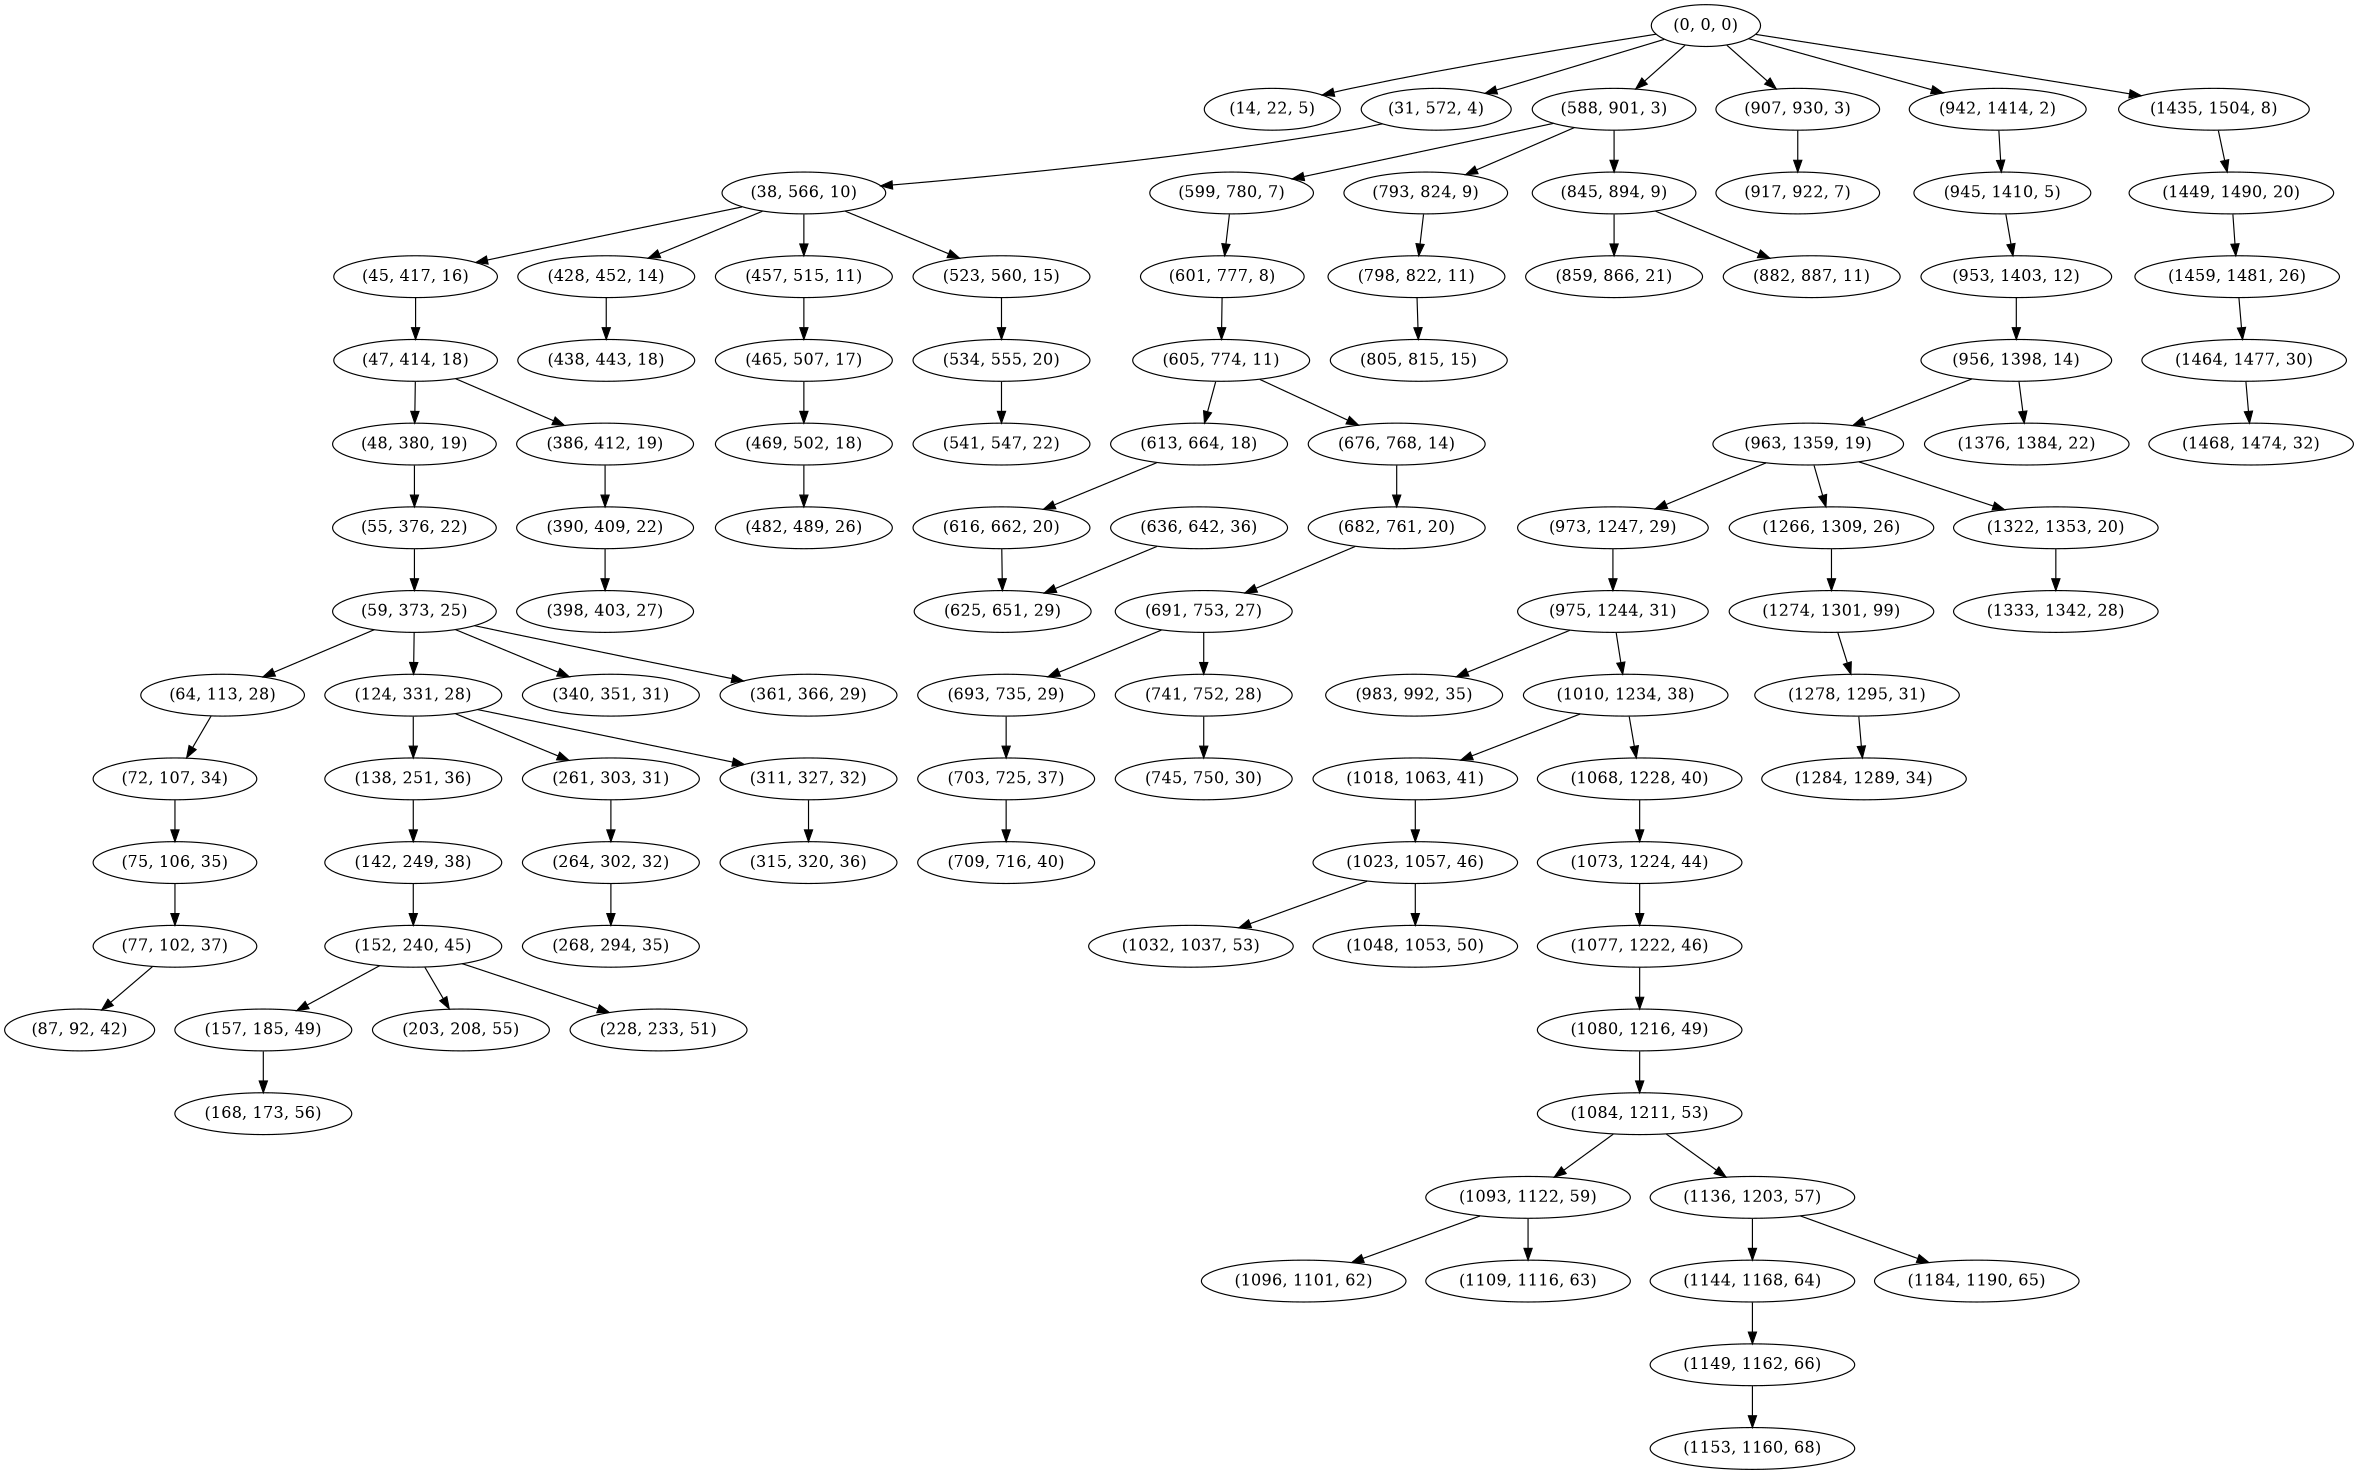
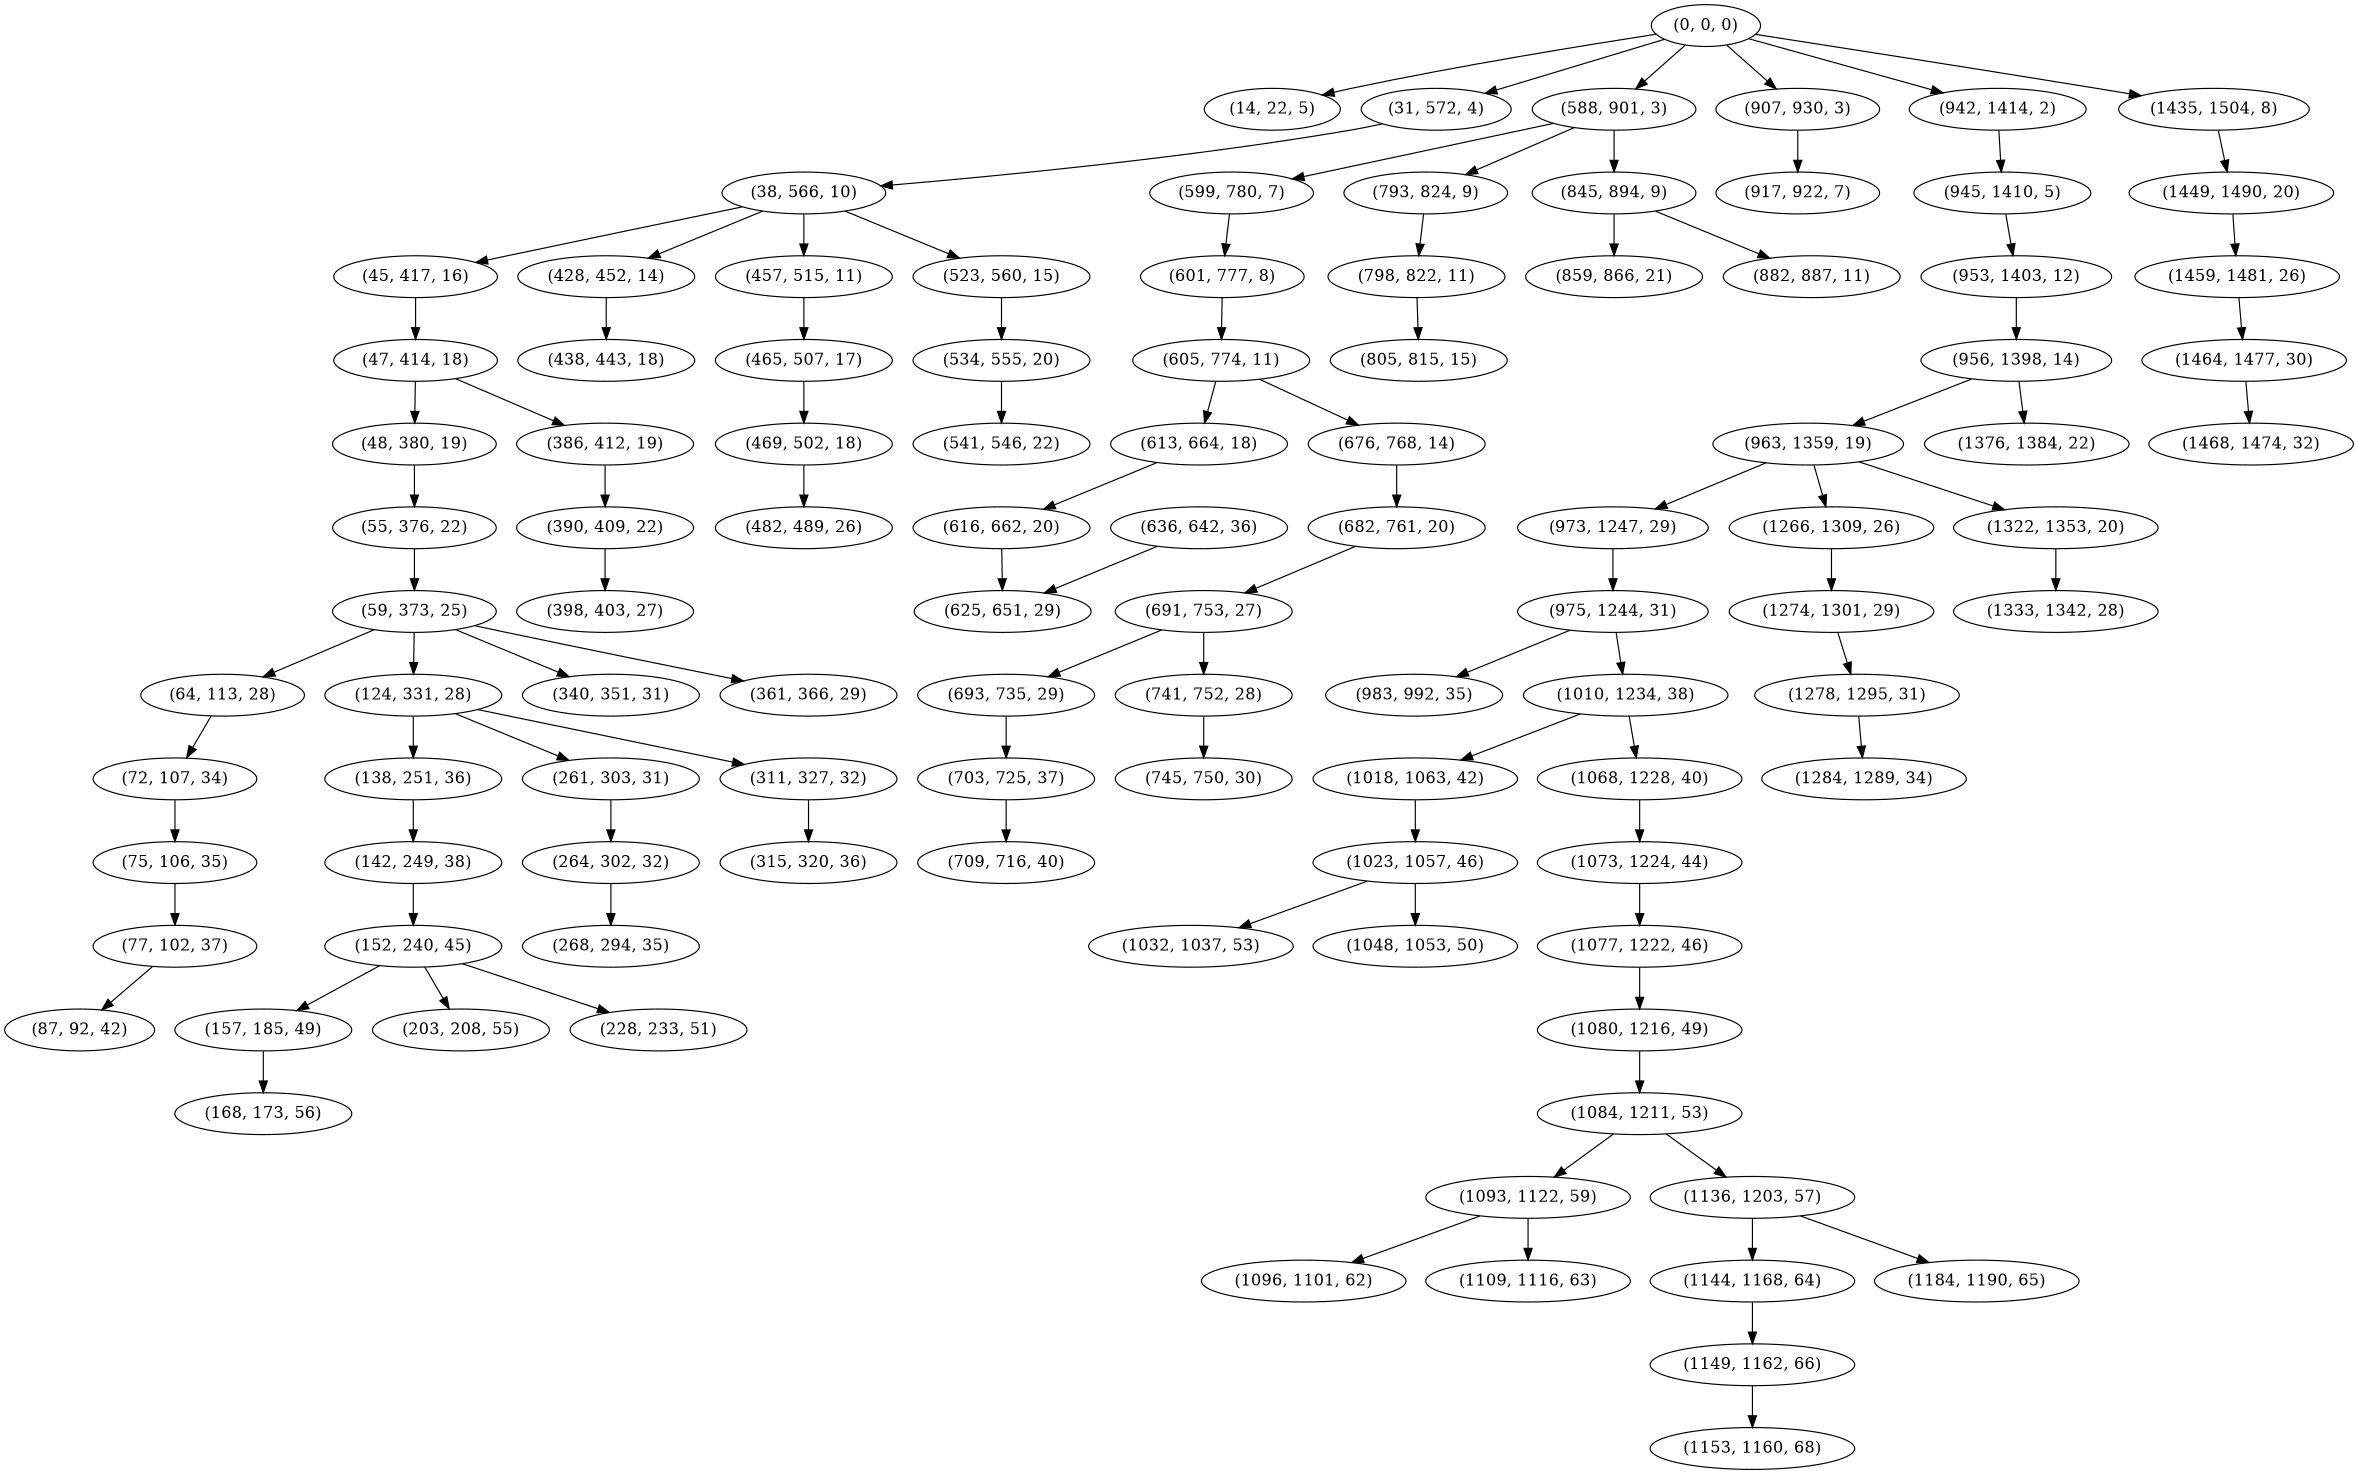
  digraph {
    "(0, 0, 0)"
    "(14, 22, 5)"
    "(31, 572, 4)"
    "(588, 901, 3)"
    "(907, 930, 3)"
    "(942, 1414, 2)"
    "(1435, 1504, 8)"
    "(38, 566, 10)"
    "(599, 780, 7)"
    "(793, 824, 9)"
    "(845, 894, 9)"
    "(917, 922, 7)"
    "(945, 1410, 5)"
    "(1449, 1490, 20)"
    "(45, 417, 16)"
    "(428, 452, 14)"
    "(457, 515, 11)"
    "(523, 560, 15)"
    "(47, 414, 18)"
    "(438, 443, 18)"
    "(465, 507, 17)"
    "(534, 555, 20)"
    "(48, 380, 19)"
    "(386, 412, 19)"
    "(55, 376, 22)"
    "(390, 409, 22)"
    "(59, 373, 25)"
    "(64, 113, 28)"
    "(124, 331, 28)"
    "(340, 351, 31)"
    "(361, 366, 29)"
    "(72, 107, 34)"
    "(138, 251, 36)"
    "(261, 303, 31)"
    "(311, 327, 32)"
    "(75, 106, 35)"
    "(77, 102, 37)"
    "(87, 92, 42)"
    "(142, 249, 38)"
    "(264, 302, 32)"
    "(315, 320, 36)"
    "(152, 240, 45)"
    "(157, 185, 49)"
    "(203, 208, 55)"
    "(228, 233, 51)"
    "(168, 173, 56)"
    "(268, 294, 35)"
    "(398, 403, 27)"
    "(469, 502, 18)"
    "(482, 489, 26)"
-   "(541, 546, 22)" [label="(541, 547, 22)"]
+   "(541, 546, 22)"
    "(601, 777, 8)"
    "(798, 822, 11)"
    "(859, 866, 21)"
    "(882, 887, 11)"
    "(605, 774, 11)"
    "(613, 664, 18)"
    "(676, 768, 14)"
    "(616, 662, 20)"
    "(682, 761, 20)"
    "(625, 651, 29)"
    "(636, 642, 36)"
    "(691, 753, 27)"
    "(693, 735, 29)"
    "(741, 752, 28)"
    "(703, 725, 37)"
    "(745, 750, 30)"
    "(709, 716, 40)"
    "(805, 815, 15)"
    "(953, 1403, 12)"
    "(956, 1398, 14)"
    "(963, 1359, 19)"
    "(1376, 1384, 22)"
    "(973, 1247, 29)"
    "(1266, 1309, 26)"
    "(1322, 1353, 20)"
    "(975, 1244, 31)"
-   "(1274, 1301, 29)" [label="(1274, 1301, 99)"]
+   "(1274, 1301, 29)"
    "(1333, 1342, 28)"
    "(983, 992, 35)"
    "(1010, 1234, 38)"
-   "(1018, 1063, 41)"
+   "(1018, 1063, 41)" [label="(1018, 1063, 42)"]
    "(1068, 1228, 40)"
    "(1023, 1057, 46)"
    "(1073, 1224, 44)"
    "(1032, 1037, 53)"
    "(1048, 1053, 50)"
    "(1077, 1222, 46)"
    "(1080, 1216, 49)"
    "(1084, 1211, 53)"
    "(1093, 1122, 59)"
    "(1136, 1203, 57)"
    "(1096, 1101, 62)"
    "(1109, 1116, 63)"
    "(1144, 1168, 64)"
    "(1184, 1190, 65)"
    "(1149, 1162, 66)"
    "(1153, 1160, 68)"
    "(1278, 1295, 31)"
    "(1284, 1289, 34)"
    "(1459, 1481, 26)"
    "(1464, 1477, 30)"
    "(1468, 1474, 32)"
    "(0, 0, 0)" -> "(14, 22, 5)"
    "(0, 0, 0)" -> "(31, 572, 4)"
    "(0, 0, 0)" -> "(588, 901, 3)"
    "(0, 0, 0)" -> "(907, 930, 3)"
    "(0, 0, 0)" -> "(942, 1414, 2)"
    "(0, 0, 0)" -> "(1435, 1504, 8)"
    "(31, 572, 4)" -> "(38, 566, 10)"
    "(588, 901, 3)" -> "(599, 780, 7)"
    "(588, 901, 3)" -> "(793, 824, 9)"
    "(588, 901, 3)" -> "(845, 894, 9)"
    "(907, 930, 3)" -> "(917, 922, 7)"
    "(942, 1414, 2)" -> "(945, 1410, 5)"
    "(1435, 1504, 8)" -> "(1449, 1490, 20)"
    "(38, 566, 10)" -> "(45, 417, 16)"
    "(38, 566, 10)" -> "(428, 452, 14)"
    "(38, 566, 10)" -> "(457, 515, 11)"
    "(38, 566, 10)" -> "(523, 560, 15)"
    "(599, 780, 7)" -> "(601, 777, 8)"
    "(793, 824, 9)" -> "(798, 822, 11)"
    "(845, 894, 9)" -> "(859, 866, 21)"
    "(845, 894, 9)" -> "(882, 887, 11)"
    "(945, 1410, 5)" -> "(953, 1403, 12)"
    "(1449, 1490, 20)" -> "(1459, 1481, 26)"
    "(45, 417, 16)" -> "(47, 414, 18)"
    "(428, 452, 14)" -> "(438, 443, 18)"
    "(457, 515, 11)" -> "(465, 507, 17)"
    "(523, 560, 15)" -> "(534, 555, 20)"
    "(47, 414, 18)" -> "(48, 380, 19)"
    "(47, 414, 18)" -> "(386, 412, 19)"
    "(465, 507, 17)" -> "(469, 502, 18)"
    "(534, 555, 20)" -> "(541, 546, 22)"
    "(48, 380, 19)" -> "(55, 376, 22)"
    "(386, 412, 19)" -> "(390, 409, 22)"
    "(55, 376, 22)" -> "(59, 373, 25)"
    "(390, 409, 22)" -> "(398, 403, 27)"
    "(59, 373, 25)" -> "(64, 113, 28)"
    "(59, 373, 25)" -> "(124, 331, 28)"
    "(59, 373, 25)" -> "(340, 351, 31)"
    "(59, 373, 25)" -> "(361, 366, 29)"
    "(64, 113, 28)" -> "(72, 107, 34)"
    "(124, 331, 28)" -> "(138, 251, 36)"
    "(124, 331, 28)" -> "(261, 303, 31)"
    "(124, 331, 28)" -> "(311, 327, 32)"
    "(72, 107, 34)" -> "(75, 106, 35)"
    "(138, 251, 36)" -> "(142, 249, 38)"
    "(261, 303, 31)" -> "(264, 302, 32)"
    "(311, 327, 32)" -> "(315, 320, 36)"
    "(75, 106, 35)" -> "(77, 102, 37)"
    "(77, 102, 37)" -> "(87, 92, 42)"
    "(142, 249, 38)" -> "(152, 240, 45)"
    "(264, 302, 32)" -> "(268, 294, 35)"
    "(152, 240, 45)" -> "(157, 185, 49)"
    "(152, 240, 45)" -> "(203, 208, 55)"
    "(152, 240, 45)" -> "(228, 233, 51)"
    "(157, 185, 49)" -> "(168, 173, 56)"
    "(469, 502, 18)" -> "(482, 489, 26)"
    "(601, 777, 8)" -> "(605, 774, 11)"
    "(798, 822, 11)" -> "(805, 815, 15)"
    "(605, 774, 11)" -> "(613, 664, 18)"
    "(605, 774, 11)" -> "(676, 768, 14)"
    "(613, 664, 18)" -> "(616, 662, 20)"
    "(676, 768, 14)" -> "(682, 761, 20)"
    "(616, 662, 20)" -> "(625, 651, 29)"
    "(682, 761, 20)" -> "(691, 753, 27)"
    "(636, 642, 36)" -> "(625, 651, 29)"
    "(691, 753, 27)" -> "(693, 735, 29)"
    "(691, 753, 27)" -> "(741, 752, 28)"
    "(693, 735, 29)" -> "(703, 725, 37)"
    "(741, 752, 28)" -> "(745, 750, 30)"
    "(703, 725, 37)" -> "(709, 716, 40)"
    "(953, 1403, 12)" -> "(956, 1398, 14)"
    "(956, 1398, 14)" -> "(963, 1359, 19)"
    "(956, 1398, 14)" -> "(1376, 1384, 22)"
    "(963, 1359, 19)" -> "(973, 1247, 29)"
    "(963, 1359, 19)" -> "(1266, 1309, 26)"
    "(963, 1359, 19)" -> "(1322, 1353, 20)"
    "(973, 1247, 29)" -> "(975, 1244, 31)"
    "(1266, 1309, 26)" -> "(1274, 1301, 29)"
    "(1322, 1353, 20)" -> "(1333, 1342, 28)"
    "(975, 1244, 31)" -> "(983, 992, 35)"
    "(975, 1244, 31)" -> "(1010, 1234, 38)"
    "(1274, 1301, 29)" -> "(1278, 1295, 31)"
    "(1010, 1234, 38)" -> "(1018, 1063, 41)"
    "(1010, 1234, 38)" -> "(1068, 1228, 40)"
    "(1018, 1063, 41)" -> "(1023, 1057, 46)"
    "(1068, 1228, 40)" -> "(1073, 1224, 44)"
    "(1023, 1057, 46)" -> "(1032, 1037, 53)"
    "(1023, 1057, 46)" -> "(1048, 1053, 50)"
    "(1073, 1224, 44)" -> "(1077, 1222, 46)"
    "(1077, 1222, 46)" -> "(1080, 1216, 49)"
    "(1080, 1216, 49)" -> "(1084, 1211, 53)"
    "(1084, 1211, 53)" -> "(1093, 1122, 59)"
    "(1084, 1211, 53)" -> "(1136, 1203, 57)"
    "(1093, 1122, 59)" -> "(1096, 1101, 62)"
    "(1093, 1122, 59)" -> "(1109, 1116, 63)"
    "(1136, 1203, 57)" -> "(1144, 1168, 64)"
    "(1136, 1203, 57)" -> "(1184, 1190, 65)"
    "(1144, 1168, 64)" -> "(1149, 1162, 66)"
    "(1149, 1162, 66)" -> "(1153, 1160, 68)"
    "(1278, 1295, 31)" -> "(1284, 1289, 34)"
    "(1459, 1481, 26)" -> "(1464, 1477, 30)"
    "(1464, 1477, 30)" -> "(1468, 1474, 32)"
  }
